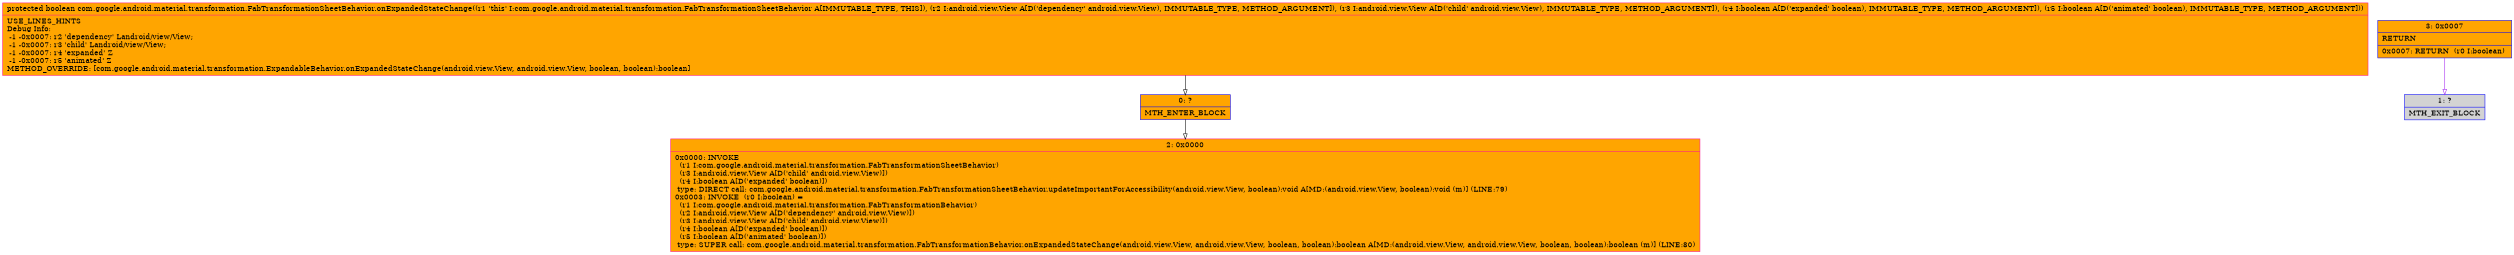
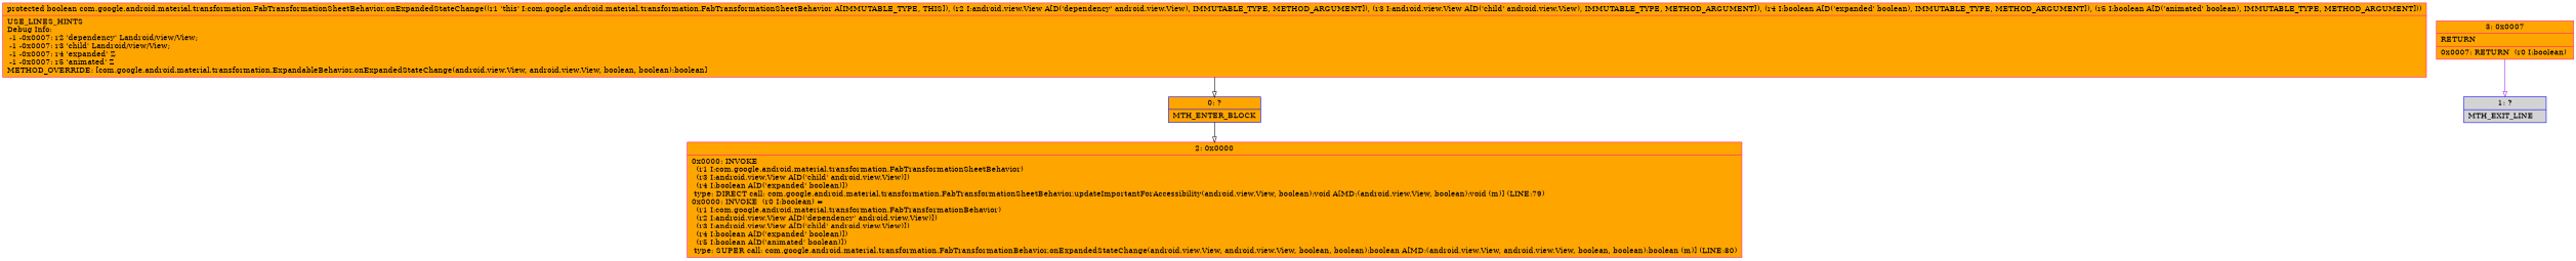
  digraph {
    node [color=deeppink fillcolor=orange shape=record style=filled]
    edge [arrowhead=onormal color=black]
    n1 [color=blue label="{0\:\ ?|MTH_ENTER_BLOCK\l}"]
-   n2 [label="{2\:\ 0x0000|0x0000: INVOKE  \l  (r1 I:com.google.android.material.transformation.FabTransformationSheetBehavior)\l  (r3 I:android.view.View A[D('child' android.view.View)])\l  (r4 I:boolean A[D('expanded' boolean)])\l type: DIRECT call: com.google.android.material.transformation.FabTransformationSheetBehavior.updateImportantForAccessibility(android.view.View, boolean):void A[MD:(android.view.View, boolean):void (m)] (LINE:79)\l0x0003: INVOKE  (r0 I:boolean) = \l  (r1 I:com.google.android.material.transformation.FabTransformationBehavior)\l  (r2 I:android.view.View A[D('dependency' android.view.View)])\l  (r3 I:android.view.View A[D('child' android.view.View)])\l  (r4 I:boolean A[D('expanded' boolean)])\l  (r5 I:boolean A[D('animated' boolean)])\l type: SUPER call: com.google.android.material.transformation.FabTransformationBehavior.onExpandedStateChange(android.view.View, android.view.View, boolean, boolean):boolean A[MD:(android.view.View, android.view.View, boolean, boolean):boolean (m)] (LINE:80)\l}"]
-   n3 [color=blue label="{3\:\ 0x0007|RETURN\l|0x0007: RETURN  (r0 I:boolean) \l}"]
-   n4 [color=blue fillcolor=lightgrey label="{1\:\ ?|MTH_EXIT_BLOCK\l}"]
+   n2 [label="{2\:\ 0x0000|0x0000: INVOKE  \l  (r1 I:com.google.android.material.transformation.FabTransformationSheetBehavior)\l  (r3 I:android.view.View A[D('child' android.view.View)])\l  (r4 I:boolean A[D('expanded' boolean)])\l type: DIRECT call: com.google.android.material.transformation.FabTransformationSheetBehavior.updateImportantForAccessibility(android.view.View, boolean):void A[MD:(android.view.View, boolean):void (m)] (LINE:79)\l0x0000: INVOKE  (r0 I:boolean) = \l  (r1 I:com.google.android.material.transformation.FabTransformationBehavior)\l  (r2 I:android.view.View A[D('dependency' android.view.View)])\l  (r3 I:android.view.View A[D('child' android.view.View)])\l  (r4 I:boolean A[D('expanded' boolean)])\l  (r5 I:boolean A[D('animated' boolean)])\l type: SUPER call: com.google.android.material.transformation.FabTransformationBehavior.onExpandedStateChange(android.view.View, android.view.View, boolean, boolean):boolean A[MD:(android.view.View, android.view.View, boolean, boolean):boolean (m)] (LINE:80)\l}"]
+   n3 [label="{3\:\ 0x0007|RETURN\l|0x0007: RETURN  (r0 I:boolean) \l}"]
+   n4 [color=blue fillcolor=lightgrey label="{1\:\ ?|MTH_EXIT_LINE\l}"]
    n5 [label="{protected boolean com.google.android.material.transformation.FabTransformationSheetBehavior.onExpandedStateChange((r1 'this' I:com.google.android.material.transformation.FabTransformationSheetBehavior A[IMMUTABLE_TYPE, THIS]), (r2 I:android.view.View A[D('dependency' android.view.View), IMMUTABLE_TYPE, METHOD_ARGUMENT]), (r3 I:android.view.View A[D('child' android.view.View), IMMUTABLE_TYPE, METHOD_ARGUMENT]), (r4 I:boolean A[D('expanded' boolean), IMMUTABLE_TYPE, METHOD_ARGUMENT]), (r5 I:boolean A[D('animated' boolean), IMMUTABLE_TYPE, METHOD_ARGUMENT]))  | USE_LINES_HINTS\lDebug Info:\l  \-1 \-0x0007: r2 'dependency' Landroid\/view\/View;\l  \-1 \-0x0007: r3 'child' Landroid\/view\/View;\l  \-1 \-0x0007: r4 'expanded' Z\l  \-1 \-0x0007: r5 'animated' Z\lMETHOD_OVERRIDE: [com.google.android.material.transformation.ExpandableBehavior.onExpandedStateChange(android.view.View, android.view.View, boolean, boolean):boolean]\l}"]
    n1 -> n2
    n3 -> n4 [color=purple]
    n5 -> n1
  }
